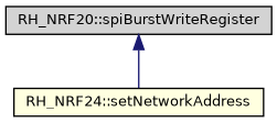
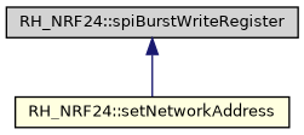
  digraph {
    rankdir=TB
    node [color=black fontname=Helvetica fontsize=10 shape=record style=filled]
-   n1 [fillcolor=lightgrey fontcolor=black height=0.2 label="RH_NRF20::spiBurstWriteRegister" width=0.4]
+   n1 [fillcolor=lightgrey fontcolor=black height=0.2 label="RH_NRF24::spiBurstWriteRegister" width=0.4]
    n2 [fillcolor=lightyellow height=0.2 label="RH_NRF24::setNetworkAddress" width=0.4]
    n1 -> n2 [color=midnightblue dir=back fontname=Helvetica fontsize=10 labelfontname=Helvetica labelfontsize=10 style=solid]
  }
